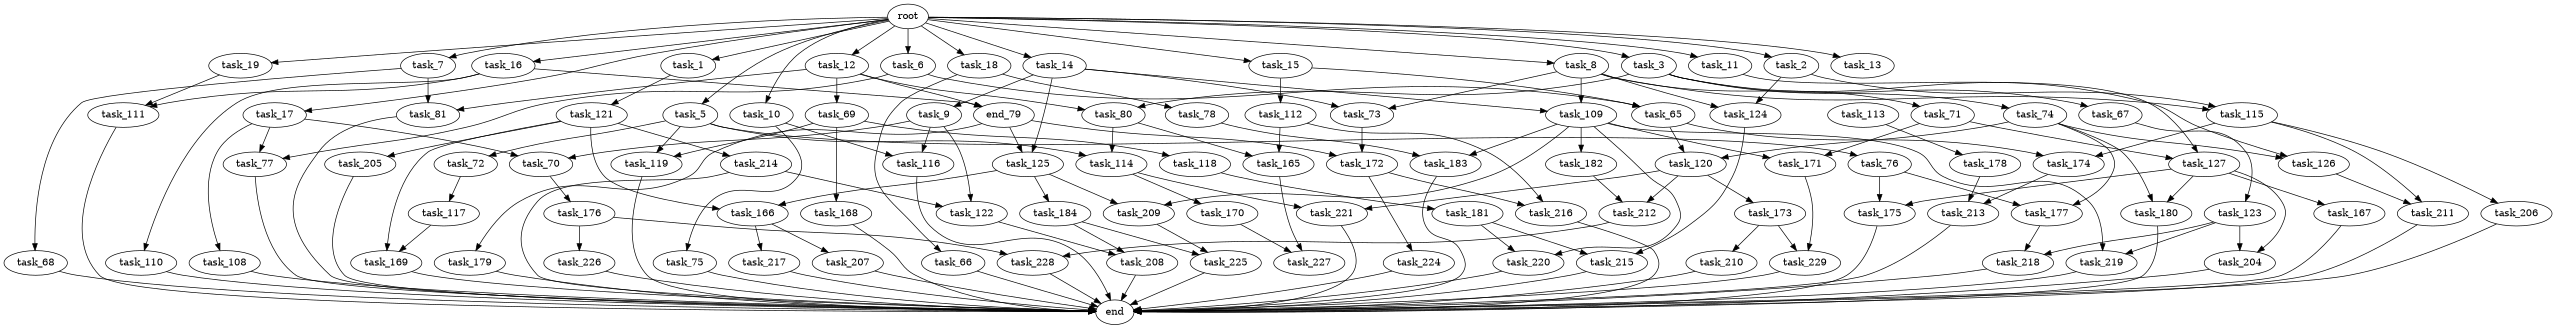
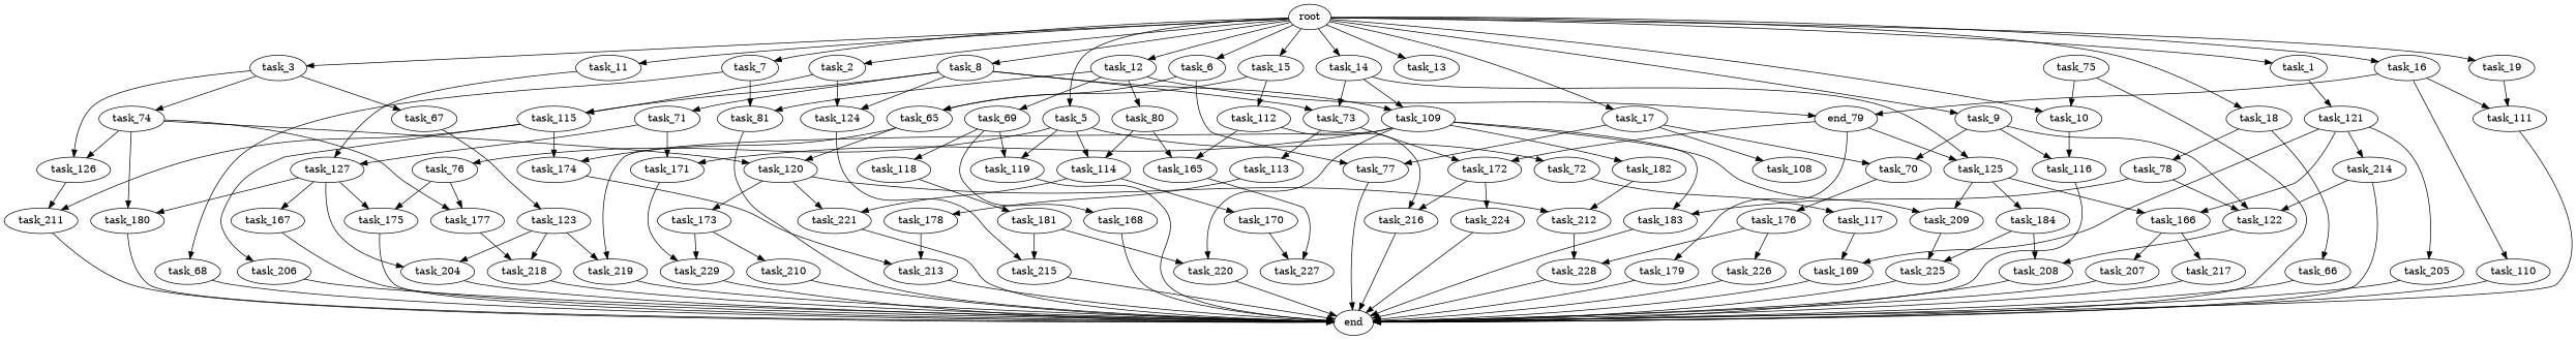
  digraph {
    root
    task_1
    task_2
    task_3
    task_5
    task_6
    task_7
    task_8
    task_9
    task_10
    task_11
    task_12
    task_13
    task_14
    task_15
    task_16
    task_17
    task_18
    task_19
    task_121
    task_115
    task_124
    task_67
    task_74
    task_80
    task_126
    task_72
    task_76
    task_114
    task_119
    task_65
    task_77
    task_68
    task_81
    task_71
    task_73
    task_109
    task_70
    task_116
    task_122
    task_75
    task_127
    task_69
    n44 [label=end_79]
    task_125
    task_112
    task_110
    task_111
    task_108
    task_66
    task_78
    task_169
    task_166
    task_205
    task_214
    task_174
    task_206
    task_211
    task_215
    task_123
    task_120
    task_177
    task_180
    task_165
    task_117
    task_175
    task_170
    task_221
    end
    task_171
    task_113
    task_172
    task_183
    task_182
    task_209
    task_219
    task_220
    task_176
    task_208
    task_204
    task_167
    task_118
    task_168
    task_179
    task_184
    task_216
    task_173
    task_212
    task_213
    task_218
    task_181
    task_226
    task_228
    task_229
    task_178
    task_224
    task_227
    task_225
    task_210
    task_207
    task_217
    root -> task_1
    root -> task_2
    root -> task_3
    root -> task_5
    root -> task_6
    root -> task_7
    root -> task_8
-   task_14 -> task_9
+   root -> task_9
    root -> task_10
    root -> task_11
    root -> task_12
    root -> task_13
    root -> task_14
    root -> task_15
    root -> task_16
    root -> task_17
    root -> task_18
    root -> task_19
    task_1 -> task_121
    task_2 -> task_115
    task_2 -> task_124
    task_3 -> task_67
    task_3 -> task_74
-   task_3 -> task_80
    task_3 -> task_126
    task_5 -> task_72
    task_5 -> task_76
    task_5 -> task_114
    task_5 -> task_119
    task_6 -> task_65
    task_6 -> task_77
    task_7 -> task_68
    task_7 -> task_81
    task_8 -> task_115
    task_8 -> task_124
    task_8 -> task_71
    task_8 -> task_73
    task_8 -> task_109
    task_9 -> task_70
    task_9 -> task_116
    task_9 -> task_122
    task_10 -> task_116
-   task_10 -> task_75
+   task_75 -> task_10
    task_11 -> task_127
    task_12 -> task_80
    task_12 -> task_81
    task_12 -> task_69
    task_12 -> n44
    task_14 -> task_73
    task_14 -> task_109
    task_14 -> task_125
    task_15 -> task_65
    task_15 -> task_112
    task_16 -> n44
    task_16 -> task_110
    task_16 -> task_111
    task_17 -> task_77
    task_17 -> task_70
    task_17 -> task_108
    task_18 -> task_66
    task_18 -> task_78
    task_19 -> task_111
    task_121 -> task_169
    task_121 -> task_166
    task_121 -> task_205
    task_121 -> task_214
    task_115 -> task_174
    task_115 -> task_206
    task_115 -> task_211
    task_124 -> task_215
    task_67 -> task_123
    task_74 -> task_126
    task_74 -> task_120
    task_74 -> task_177
    task_74 -> task_180
    task_80 -> task_114
    task_80 -> task_165
    task_126 -> task_211
    task_72 -> task_117
    task_76 -> task_177
    task_76 -> task_175
    task_114 -> task_170
    task_114 -> task_221
    task_119 -> end
    task_65 -> task_174
    task_65 -> task_120
    task_77 -> end
    task_68 -> end
    task_81 -> end
    task_71 -> task_127
    task_71 -> task_171
+   task_73 -> task_113
    task_73 -> task_172
    task_109 -> task_171
    task_109 -> task_183
    task_109 -> task_182
    task_109 -> task_209
    task_109 -> task_219
    task_109 -> task_220
    task_70 -> task_176
    task_116 -> end
    task_122 -> task_208
    task_75 -> end
    task_127 -> task_180
    task_127 -> task_175
    task_127 -> task_204
    task_127 -> task_167
    task_69 -> task_119
    task_69 -> task_118
    task_69 -> task_168
    n44 -> task_125
    n44 -> task_172
    n44 -> task_179
    task_125 -> task_166
    task_125 -> task_209
    task_125 -> task_184
    task_112 -> task_165
    task_112 -> task_216
    task_110 -> end
    task_111 -> end
-   task_108 -> end
    task_66 -> end
+   task_78 -> task_122
    task_78 -> task_183
    task_169 -> end
    task_166 -> task_207
    task_166 -> task_217
    task_205 -> end
    task_214 -> task_122
    task_214 -> end
    task_174 -> task_213
    task_206 -> end
    task_211 -> end
    task_215 -> end
    task_123 -> task_219
    task_123 -> task_204
    task_123 -> task_218
    task_120 -> task_221
    task_120 -> task_173
    task_120 -> task_212
    task_177 -> task_218
    task_180 -> end
    task_165 -> task_227
    task_117 -> task_169
    task_175 -> end
    task_170 -> task_227
    task_221 -> end
    task_171 -> task_229
    task_113 -> task_178
    task_172 -> task_216
    task_172 -> task_224
    task_183 -> end
    task_182 -> task_212
    task_209 -> task_225
    task_219 -> end
    task_220 -> end
    task_176 -> task_226
    task_176 -> task_228
    task_208 -> end
    task_204 -> end
    task_167 -> end
    task_118 -> task_181
    task_168 -> end
    task_179 -> end
    task_184 -> task_208
    task_184 -> task_225
    task_216 -> end
    task_173 -> task_229
    task_173 -> task_210
    task_212 -> task_228
    task_213 -> end
    task_218 -> end
    task_181 -> task_215
    task_181 -> task_220
    task_226 -> end
    task_228 -> end
    task_229 -> end
    task_178 -> task_213
    task_224 -> end
    task_225 -> end
    task_210 -> end
    task_207 -> end
    task_217 -> end
  }
